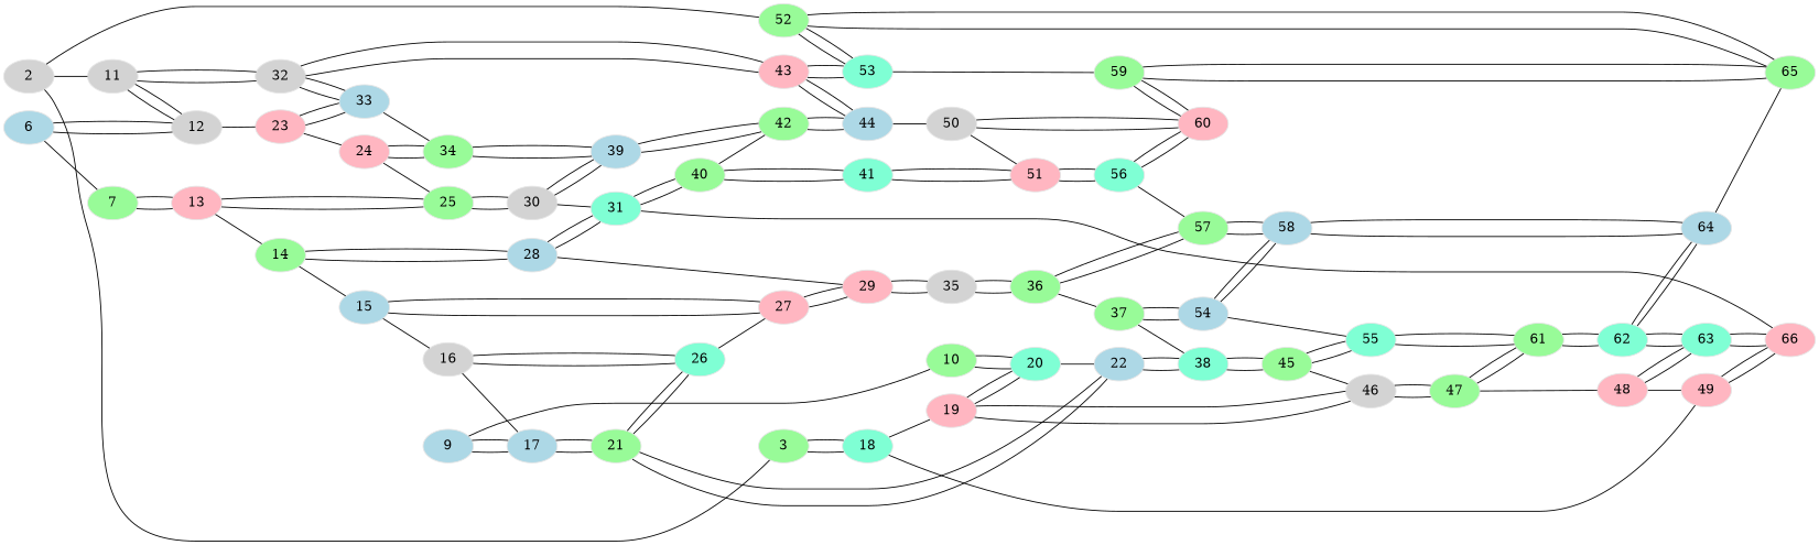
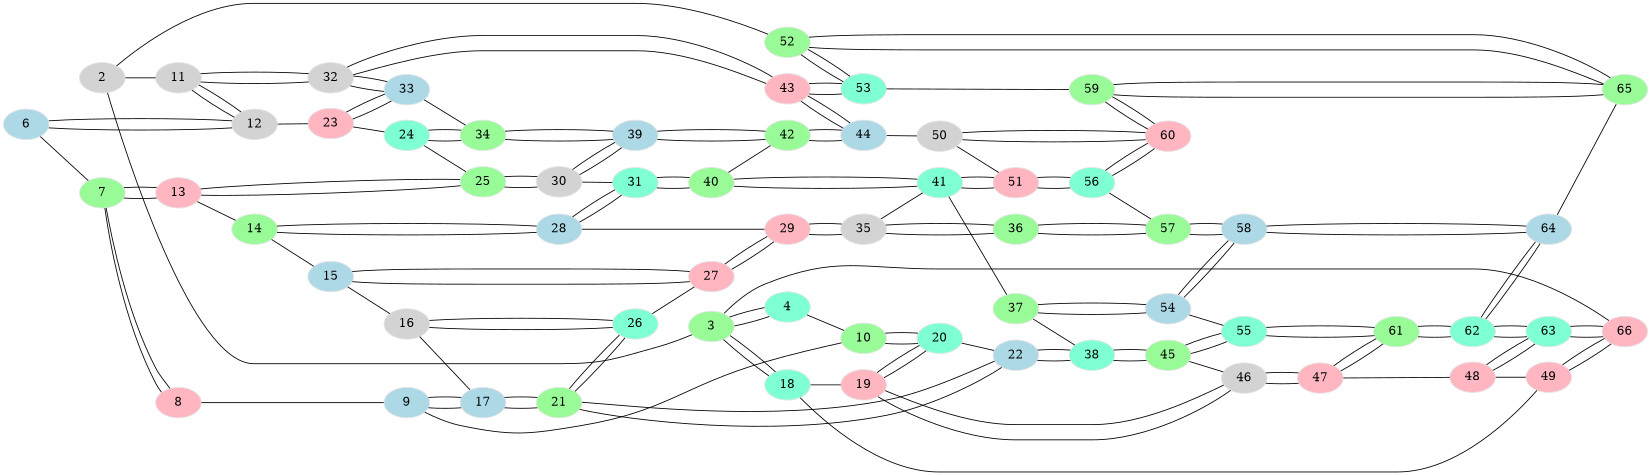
  graph {
    rankdir=LR
    node [color=gray90 fillcolor=palegreen style=filled]
    2 [fillcolor=lightgrey]
    3
    11 [fillcolor=lightgrey]
    52
    6 [fillcolor=lightblue]
    7
    12 [fillcolor=lightgrey]
+   4 [fillcolor=aquamarine]
    18 [fillcolor=aquamarine]
    66 [fillcolor=lightpink]
    32 [fillcolor=lightgrey]
    53 [fillcolor=aquamarine]
    65
    10
    19 [fillcolor=lightpink]
    49 [fillcolor=lightpink]
    20 [fillcolor=aquamarine]
+   8 [fillcolor=lightpink]
    9 [fillcolor=lightblue]
    13 [fillcolor=lightpink]
    23 [fillcolor=lightpink]
    14
    25
    17 [fillcolor=lightblue]
    21
    22 [fillcolor=lightblue]
    33 [fillcolor=lightblue]
    43 [fillcolor=lightpink]
-   24 [fillcolor=lightpink]
+   24 [fillcolor=aquamarine]
    15 [fillcolor=lightblue]
    28 [fillcolor=lightblue]
    30 [fillcolor=lightgrey]
    16 [fillcolor=lightgrey]
    27 [fillcolor=lightpink]
    29 [fillcolor=lightpink]
    31 [fillcolor=aquamarine]
    26 [fillcolor=aquamarine]
    46 [fillcolor=lightgrey]
-   47
+   47 [fillcolor=lightpink]
    38 [fillcolor=aquamarine]
    45
    34
    39 [fillcolor=lightblue]
    35 [fillcolor=lightgrey]
    40
    36
    41 [fillcolor=aquamarine]
    42
    44 [fillcolor=lightblue]
    37
    57
    51 [fillcolor=lightpink]
    54 [fillcolor=lightblue]
    58 [fillcolor=lightblue]
    55 [fillcolor=aquamarine]
    56 [fillcolor=aquamarine]
    50 [fillcolor=lightgrey]
    59
    60 [fillcolor=lightpink]
    61
    48 [fillcolor=lightpink]
    63 [fillcolor=aquamarine]
    62 [fillcolor=aquamarine]
    64 [fillcolor=lightblue]
    2 -- 3
    2 -- 11
    2 -- 52
+   3 -- 4
+   3 -- 4
    3 -- 18
    3 -- 18
-   31 -- 66
+   3 -- 66
    11 -- 12
    11 -- 12
    11 -- 32
    11 -- 32
    52 -- 53
    52 -- 53
    52 -- 65
    52 -- 65
    6 -- 7
    6 -- 12
    6 -- 12
+   7 -- 8
+   7 -- 8
    7 -- 13
    7 -- 13
    12 -- 23
+   4 -- 10
    18 -- 19
    18 -- 49
    32 -- 33
    32 -- 33
    32 -- 43
    32 -- 43
    53 -- 59
    10 -- 20
    10 -- 20
    19 -- 20
    19 -- 20
    19 -- 46
    19 -- 46
    49 -- 66
    49 -- 66
    20 -- 22
+   8 -- 9
    9 -- 10
    9 -- 17
    9 -- 17
    13 -- 14
    13 -- 25
    13 -- 25
    23 -- 33
    23 -- 33
    23 -- 24
    14 -- 15
    14 -- 28
    14 -- 28
    25 -- 30
    25 -- 30
    17 -- 21
    17 -- 21
    21 -- 22
    21 -- 22
    21 -- 26
    21 -- 26
    22 -- 38
    22 -- 38
    33 -- 34
    43 -- 53
    43 -- 53
    43 -- 44
    43 -- 44
    24 -- 25
    24 -- 34
    24 -- 34
    15 -- 16
    15 -- 27
    15 -- 27
    28 -- 29
    28 -- 31
    28 -- 31
    30 -- 31
    30 -- 39
    30 -- 39
    16 -- 17
    16 -- 26
    16 -- 26
    27 -- 29
    27 -- 29
    29 -- 35
    29 -- 35
    31 -- 40
    31 -- 40
    26 -- 27
    46 -- 47
    46 -- 47
    47 -- 61
    47 -- 61
    47 -- 48
    38 -- 45
    38 -- 45
    45 -- 46
    45 -- 55
    45 -- 55
    34 -- 39
    34 -- 39
    39 -- 42
    39 -- 42
    35 -- 36
    35 -- 36
+   35 -- 41
    40 -- 41
    40 -- 41
    40 -- 42
-   36 -- 37
+   41 -- 37
    36 -- 57
    36 -- 57
    41 -- 51
    41 -- 51
    42 -- 44
    42 -- 44
    44 -- 50
    37 -- 38
    37 -- 54
    37 -- 54
    57 -- 58
    57 -- 58
    51 -- 56
    51 -- 56
    54 -- 58
    54 -- 58
    54 -- 55
    58 -- 64
    58 -- 64
    55 -- 61
    55 -- 61
    56 -- 57
    56 -- 60
    56 -- 60
    50 -- 51
    50 -- 60
    50 -- 60
    59 -- 65
    59 -- 65
    59 -- 60
    59 -- 60
    61 -- 62
    61 -- 62
    48 -- 49
    48 -- 63
    48 -- 63
    63 -- 66
    63 -- 66
    62 -- 63
    62 -- 63
    62 -- 64
    62 -- 64
    64 -- 65
  }
